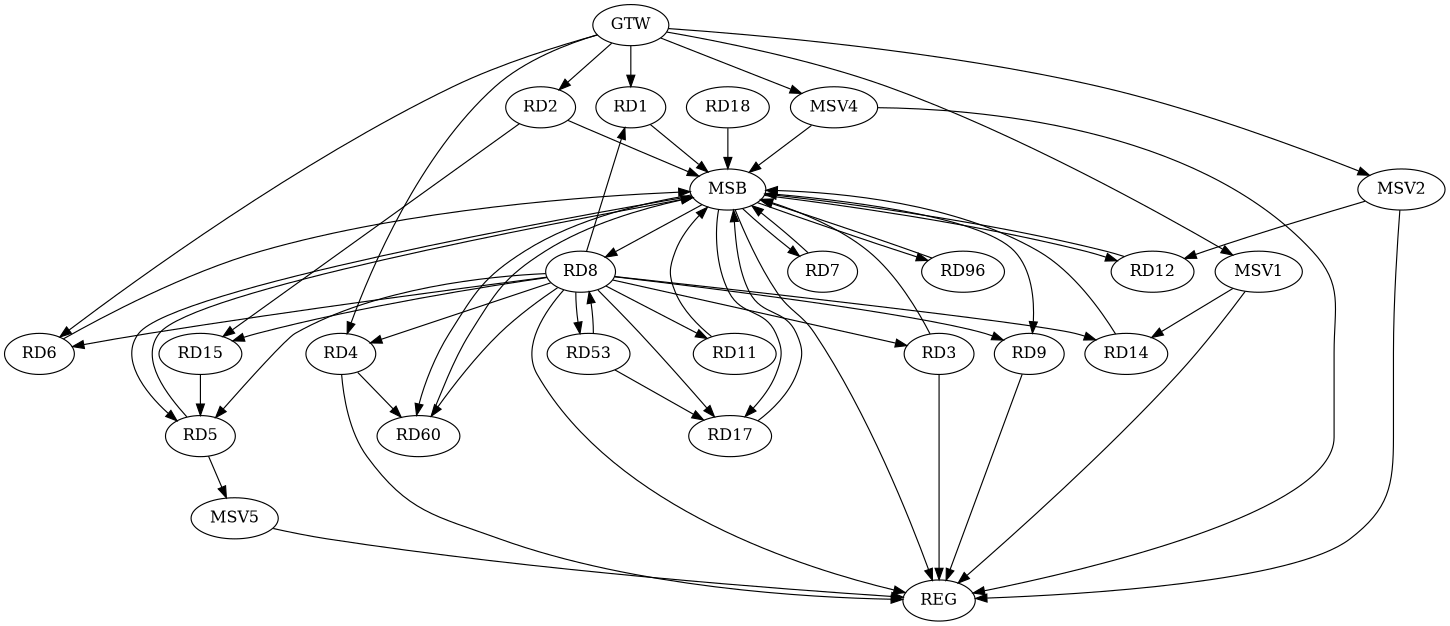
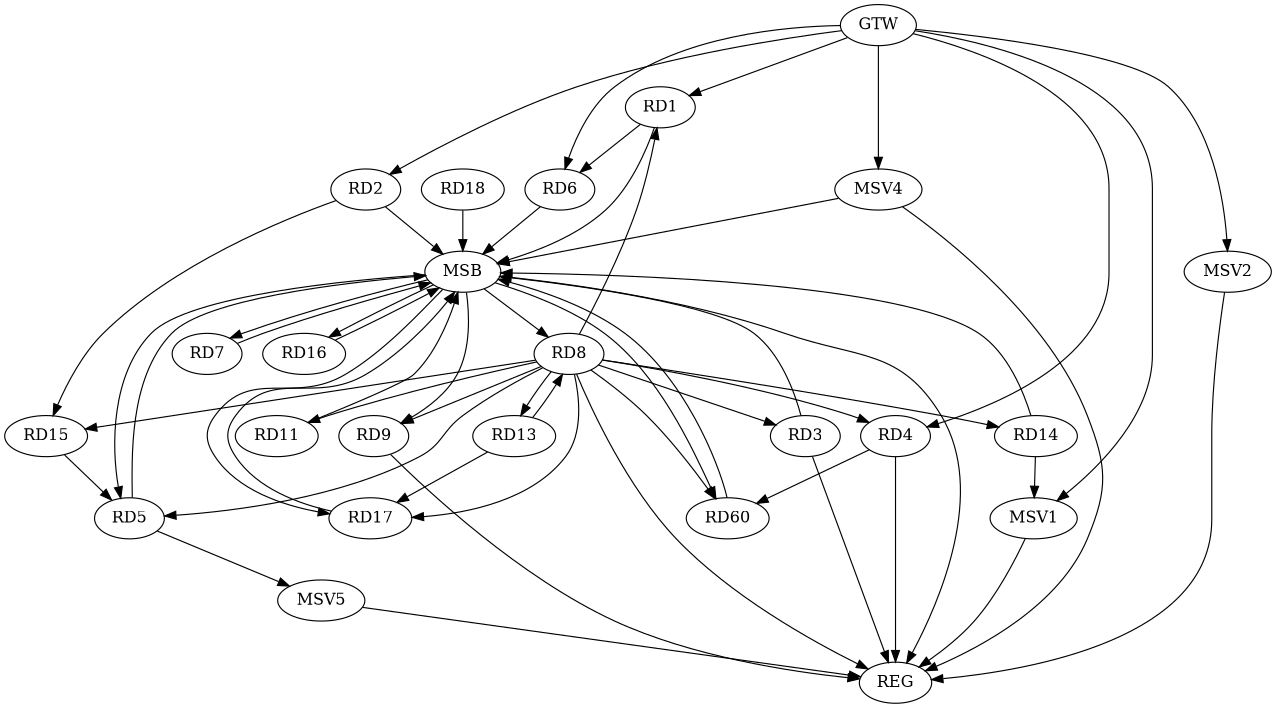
  strict digraph {
    n1 [label=RD1]
    n2 [label=MSB]
    n3 [label=REG]
    n4 [label=RD60]
    n5 [label=RD5]
    n6 [label=RD7]
    n7 [label=RD8]
    n8 [label=RD9]
-   n9 [label=RD12]
    n10 [label=RD17]
-   n11 [label=RD96]
+   n11 [label=RD16]
    n12 [label=RD2]
    n13 [label=RD15]
    n14 [label=RD3]
    n15 [label=RD4]
    n16 [label=MSV5]
    n17 [label=RD6]
    n18 [label=RD11]
-   n19 [label=RD53]
+   n19 [label=RD13]
    n20 [label=RD14]
    n21 [label=RD18]
    n22 [label=GTW]
    n23 [label=MSV1]
    n24 [label=MSV2]
    n25 [label=MSV4]
    n1 -> n2
    n2 -> n3
    n2 -> n4
    n2 -> n5
    n2 -> n6
    n2 -> n7
    n2 -> n8
-   n2 -> n9
    n2 -> n10
    n2 -> n11
    n4 -> n2
    n5 -> n2
    n5 -> n16
    n6 -> n2
    n7 -> n1
    n7 -> n3
    n7 -> n4
    n7 -> n5
    n7 -> n8
    n7 -> n10
    n7 -> n13
    n7 -> n14
    n7 -> n15
-   n7 -> n17
+   n1 -> n17
    n7 -> n18
    n7 -> n19
    n7 -> n20
    n8 -> n3
-   n9 -> n2
    n10 -> n2
    n11 -> n2
    n12 -> n2
    n12 -> n13
    n13 -> n5
    n14 -> n2
    n14 -> n3
    n15 -> n3
    n15 -> n4
    n16 -> n3
    n17 -> n2
    n18 -> n2
    n19 -> n7
    n19 -> n10
    n20 -> n2
    n21 -> n2
    n22 -> n1
    n22 -> n12
    n22 -> n15
    n22 -> n17
    n22 -> n23
    n22 -> n24
    n22 -> n25
    n23 -> n3
-   n23 -> n20
+   n20 -> n23
    n24 -> n3
-   n24 -> n9
    n25 -> n2
    n25 -> n3
  }
